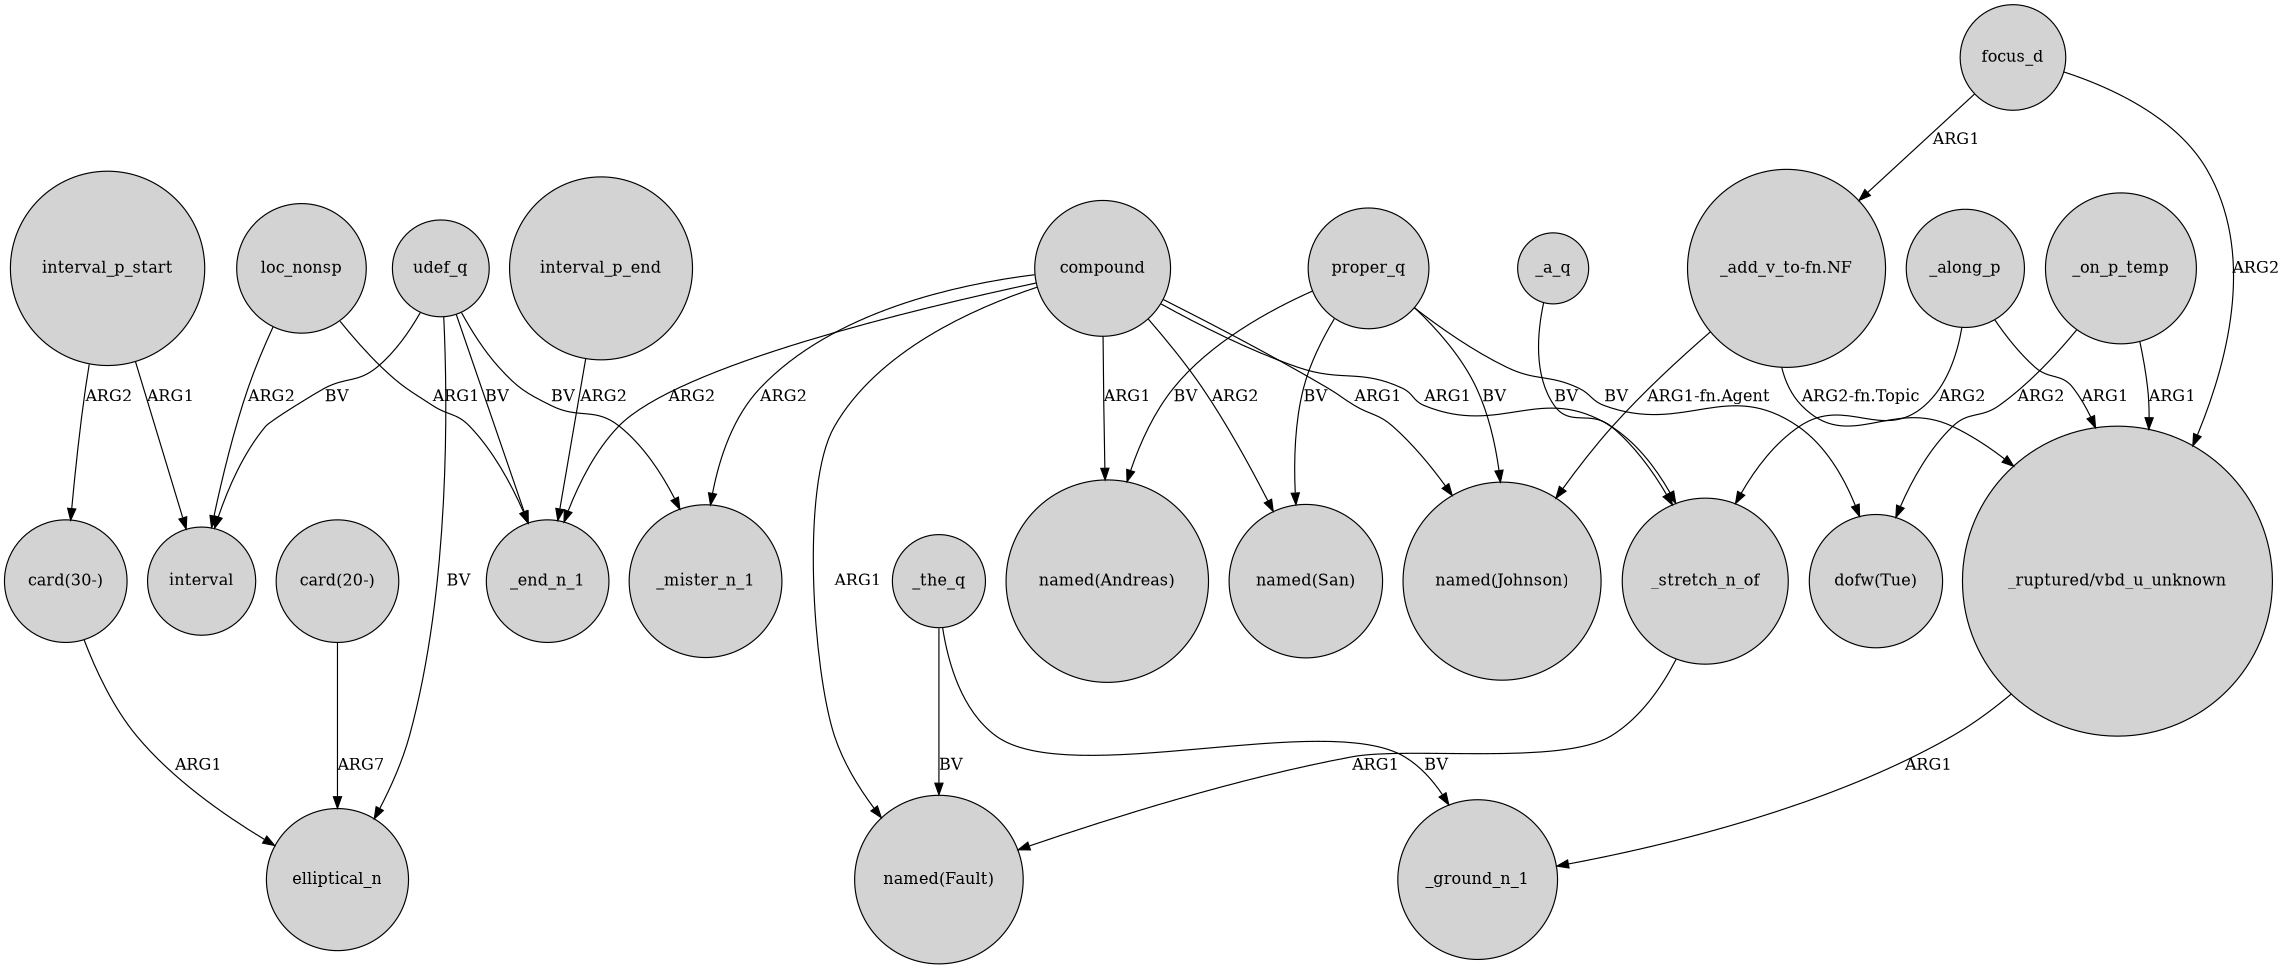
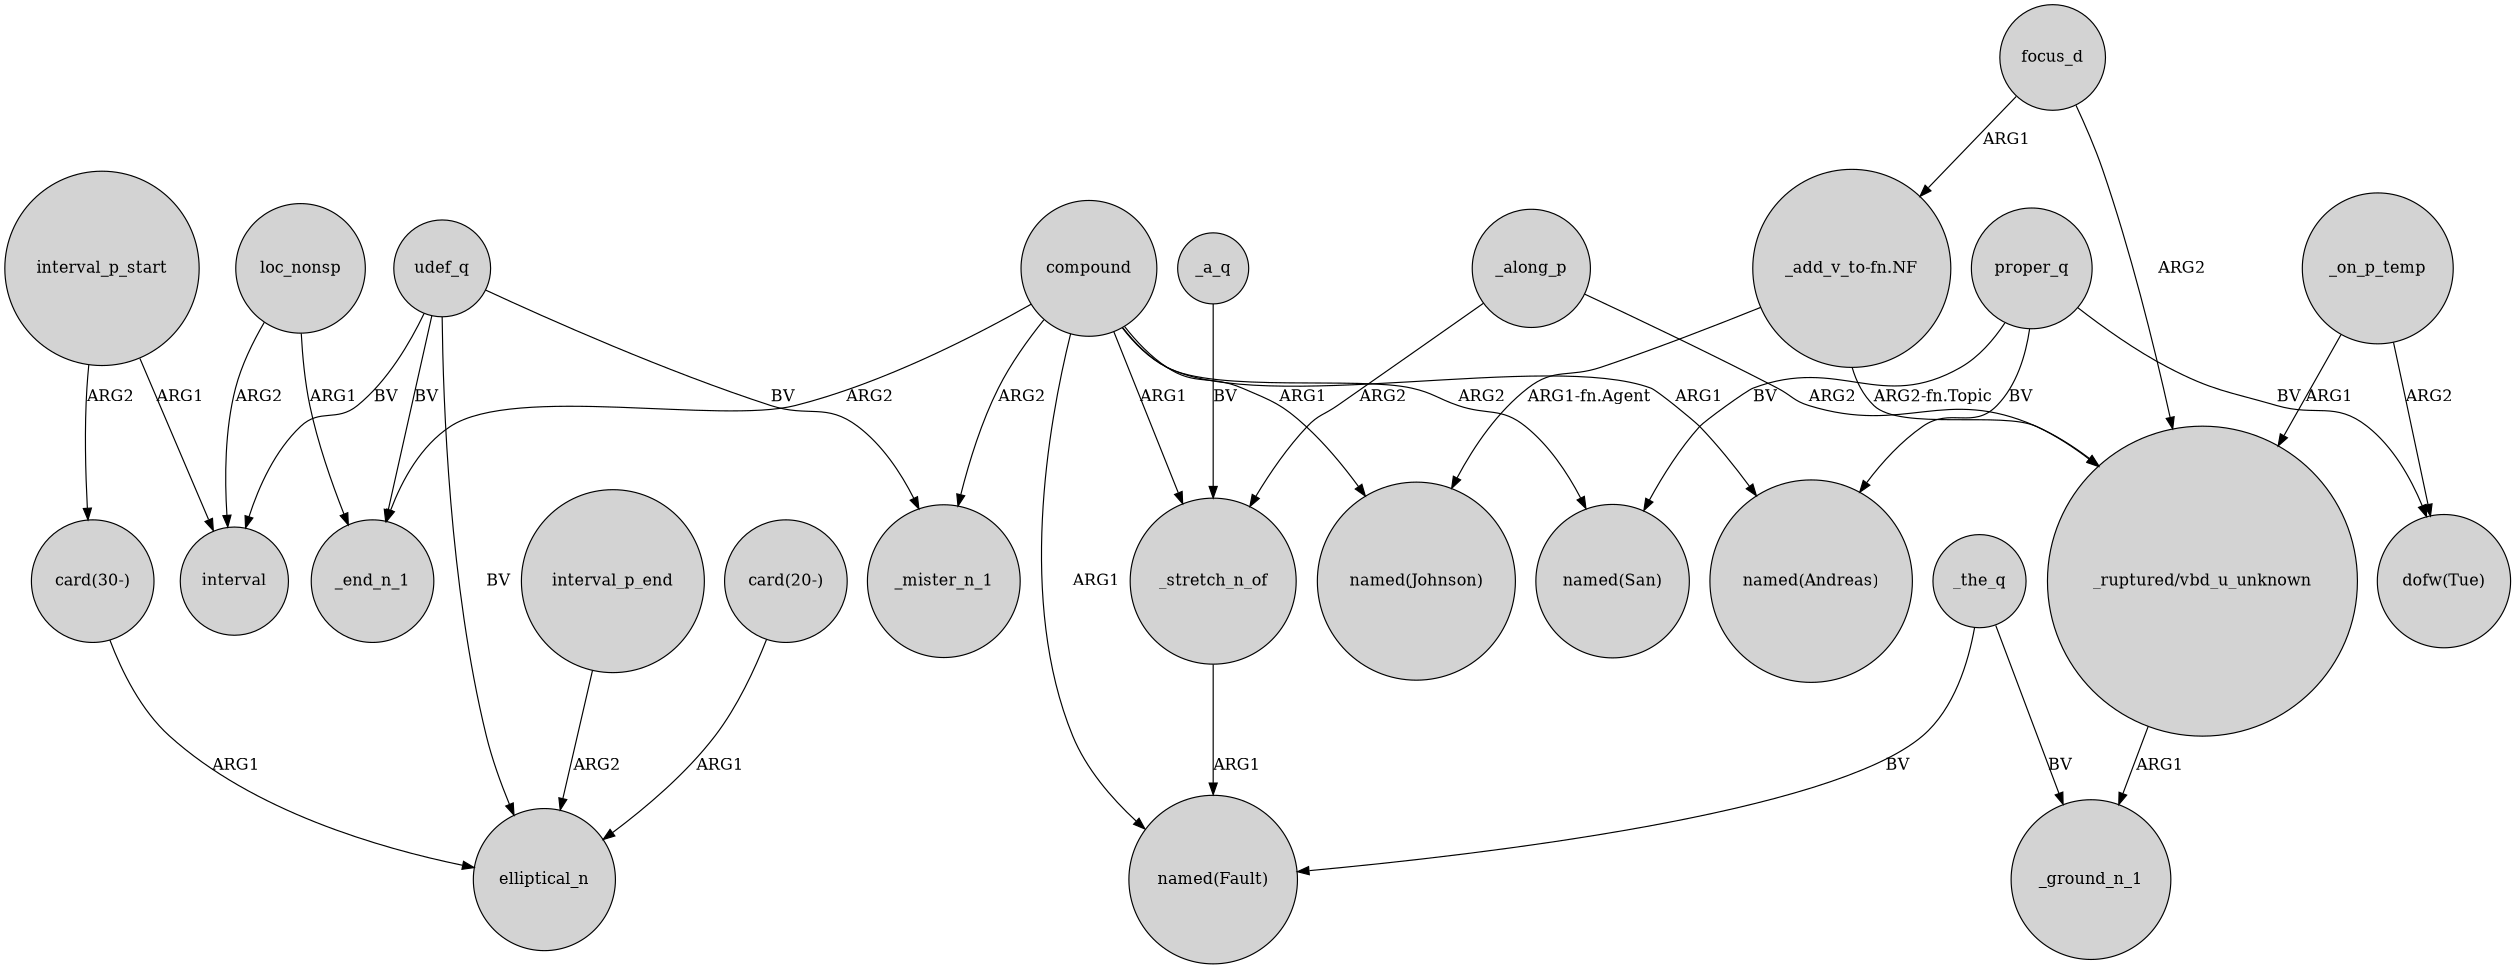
  digraph {
    node [shape=circle style=filled]
    n1 [label=_end_n_1]
    udef_q
    interval
    elliptical_n
    _mister_n_1
    loc_nonsp
    "_add_v_to-fn.NF"
    "named(Johnson)"
    "_ruptured/vbd_u_unknown"
    _ground_n_1
    focus_d
    _stretch_n_of
    "named(Fault)"
    _along_p
    compound
    "named(San)"
    "named(Andreas)"
    interval_p_end
    "card(20-)"
    proper_q
    "dofw(Tue)"
    interval_p_start
    "card(30-)"
    _on_p_temp
    _the_q
    _a_q
    udef_q -> n1 [label=BV]
    udef_q -> interval [label=BV]
    udef_q -> elliptical_n [label=BV]
    udef_q -> _mister_n_1 [label=BV]
    loc_nonsp -> n1 [label=ARG1]
    loc_nonsp -> interval [label=ARG2]
    "_add_v_to-fn.NF" -> "named(Johnson)" [label="ARG1-fn.Agent"]
    "_add_v_to-fn.NF" -> "_ruptured/vbd_u_unknown" [label="ARG2-fn.Topic"]
    "_ruptured/vbd_u_unknown" -> _ground_n_1 [label=ARG1]
    focus_d -> "_add_v_to-fn.NF" [label=ARG1]
    focus_d -> "_ruptured/vbd_u_unknown" [label=ARG2]
    _stretch_n_of -> "named(Fault)" [label=ARG1]
-   _along_p -> "_ruptured/vbd_u_unknown" [label=ARG1]
+   _along_p -> "_ruptured/vbd_u_unknown" [label=ARG2]
    _along_p -> _stretch_n_of [label=ARG2]
    compound -> n1 [label=ARG2]
    compound -> _mister_n_1 [label=ARG2]
    compound -> "named(Johnson)" [label=ARG1]
    compound -> _stretch_n_of [label=ARG1]
    compound -> "named(Fault)" [label=ARG1]
    compound -> "named(San)" [label=ARG2]
    compound -> "named(Andreas)" [label=ARG1]
-   interval_p_end -> n1 [label=ARG2]
-   "card(20-)" -> elliptical_n [label=ARG7]
-   proper_q -> "named(Johnson)" [label=BV]
+   interval_p_end -> elliptical_n [label=ARG2]
+   "card(20-)" -> elliptical_n [label=ARG1]
    proper_q -> "named(San)" [label=BV]
    proper_q -> "named(Andreas)" [label=BV]
    proper_q -> "dofw(Tue)" [label=BV]
    interval_p_start -> interval [label=ARG1]
    interval_p_start -> "card(30-)" [label=ARG2]
    "card(30-)" -> elliptical_n [label=ARG1]
    _on_p_temp -> "_ruptured/vbd_u_unknown" [label=ARG1]
    _on_p_temp -> "dofw(Tue)" [label=ARG2]
    _the_q -> _ground_n_1 [label=BV]
    _the_q -> "named(Fault)" [label=BV]
    _a_q -> _stretch_n_of [label=BV]
  }
